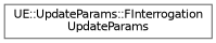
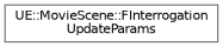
  digraph {
    rankdir=TB
-   n1 [color=grey40 fillcolor=white fontname=Helvetica fontsize=10 height=0.2 label="UE::UpdateParams::FInterrogation\lUpdateParams" shape=box style=filled width=0.4]
+   n1 [color=grey40 fillcolor=white fontname=Helvetica fontsize=10 height=0.2 label="UE::MovieScene::FInterrogation\lUpdateParams" shape=box style=filled width=0.4]
  }
